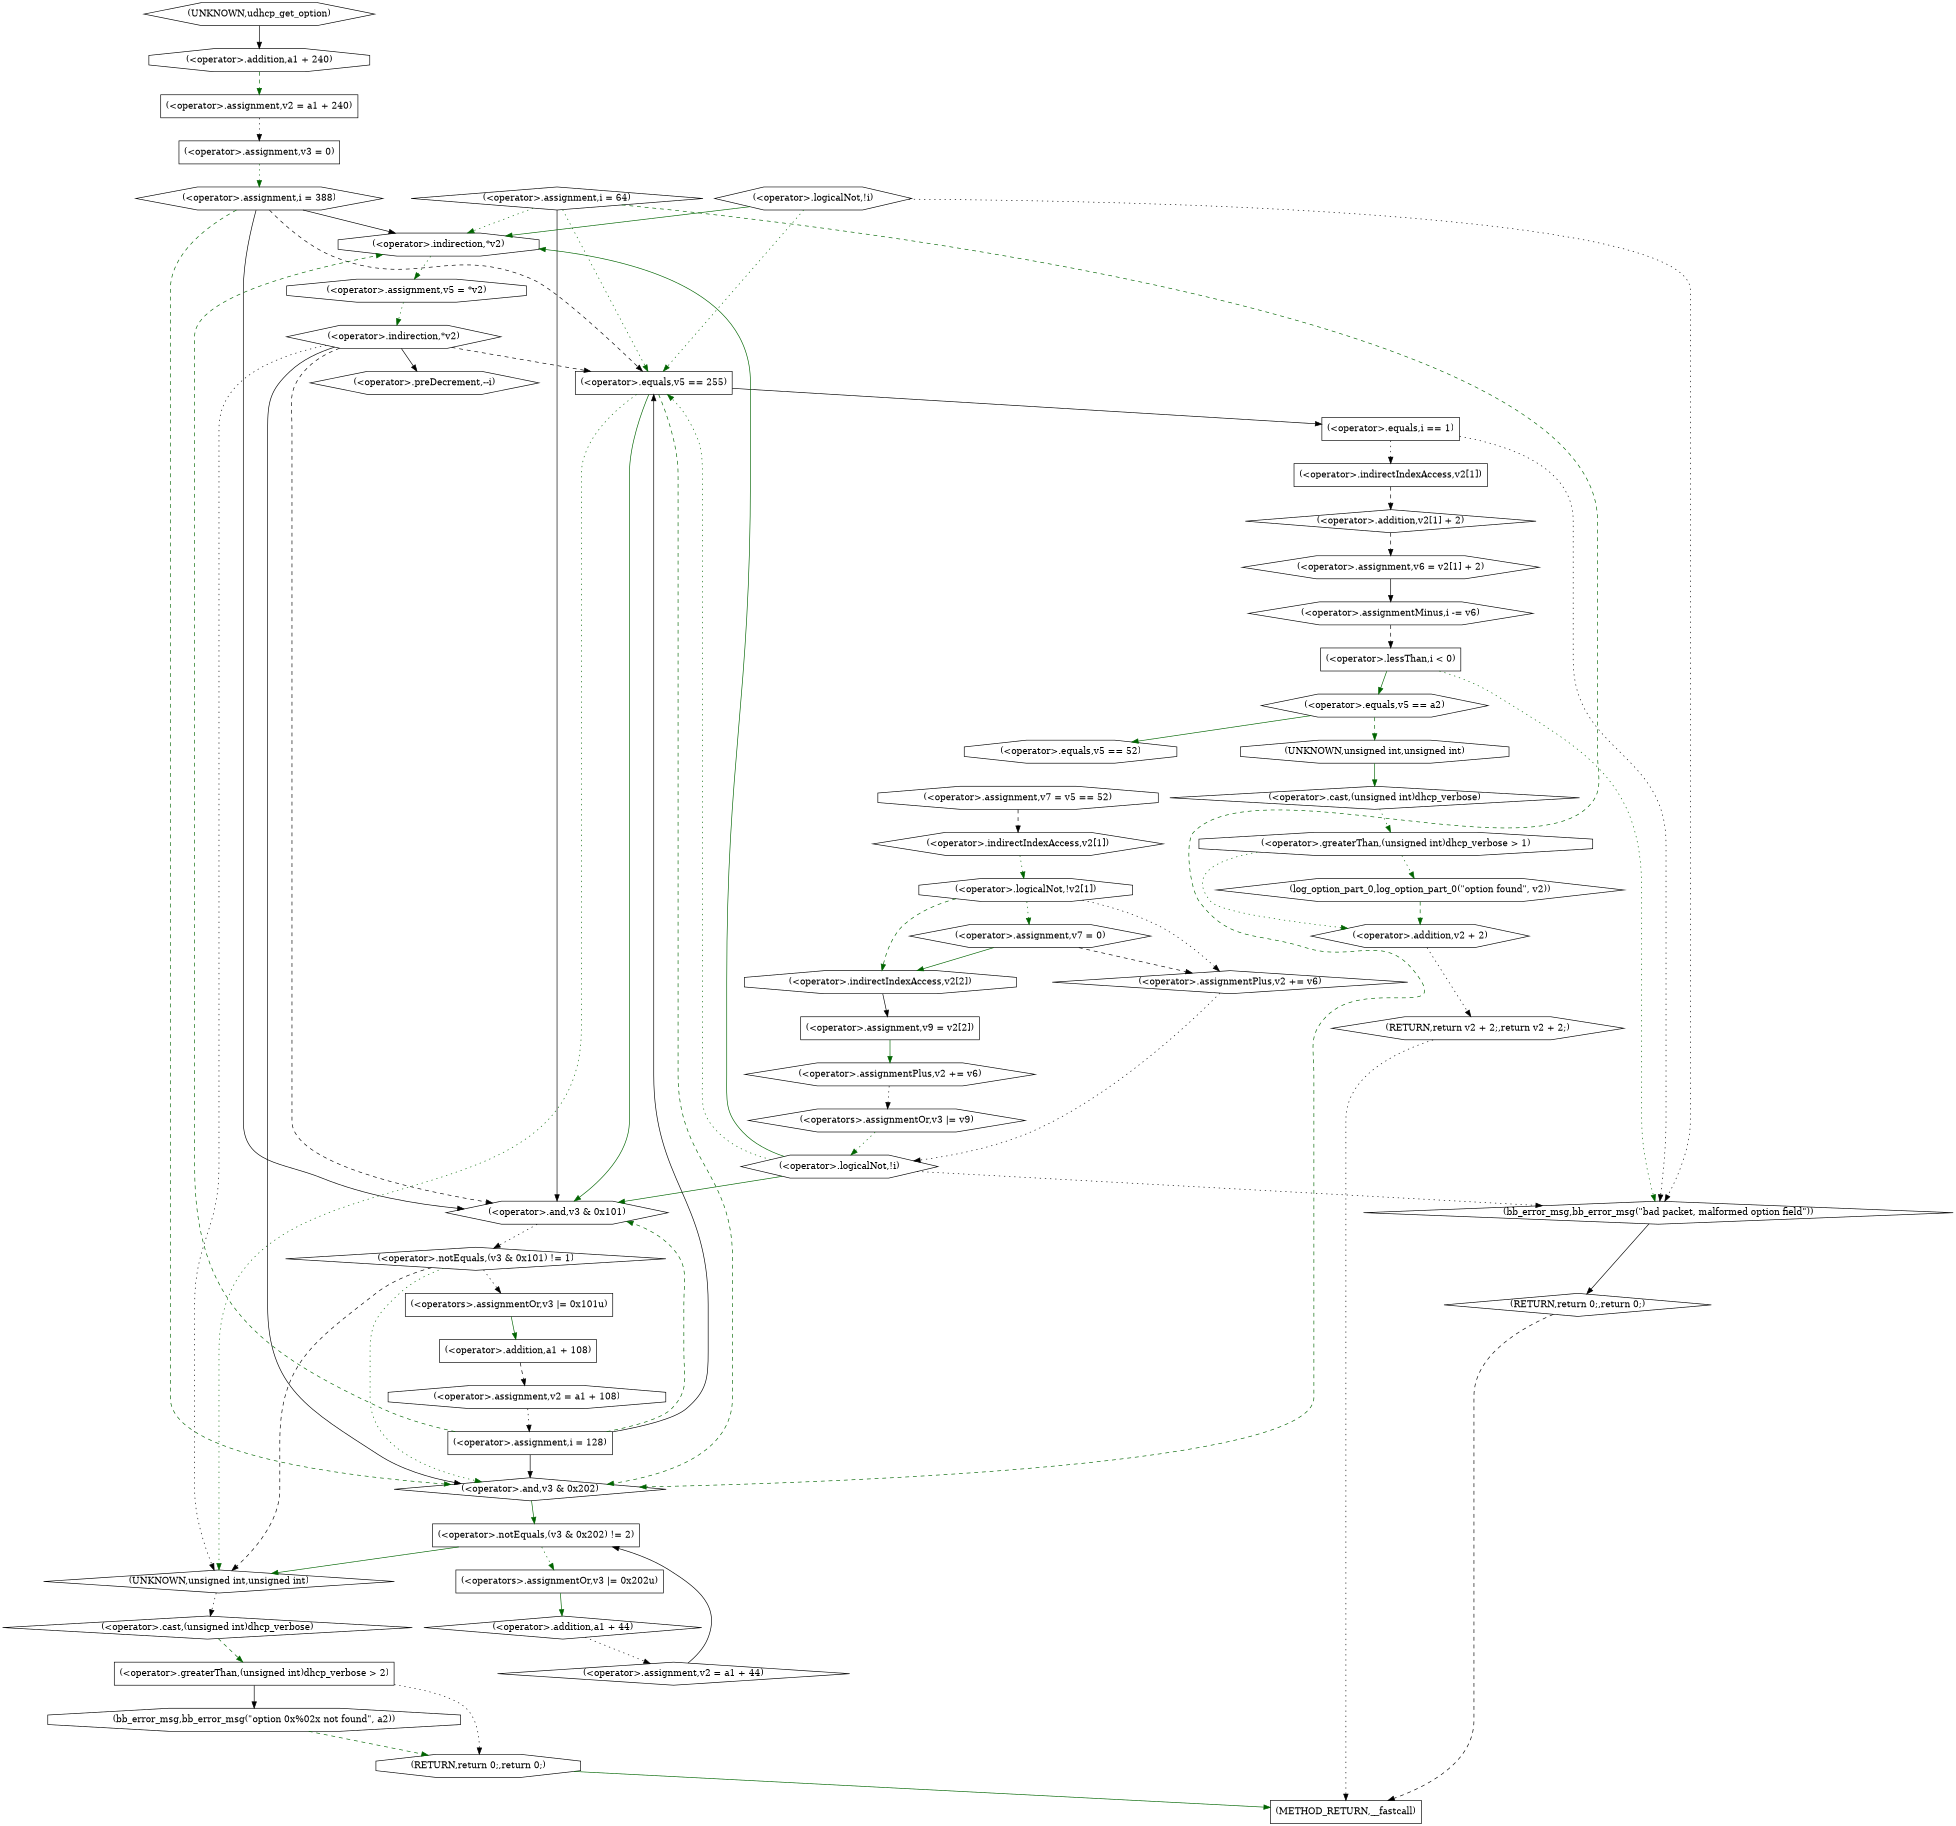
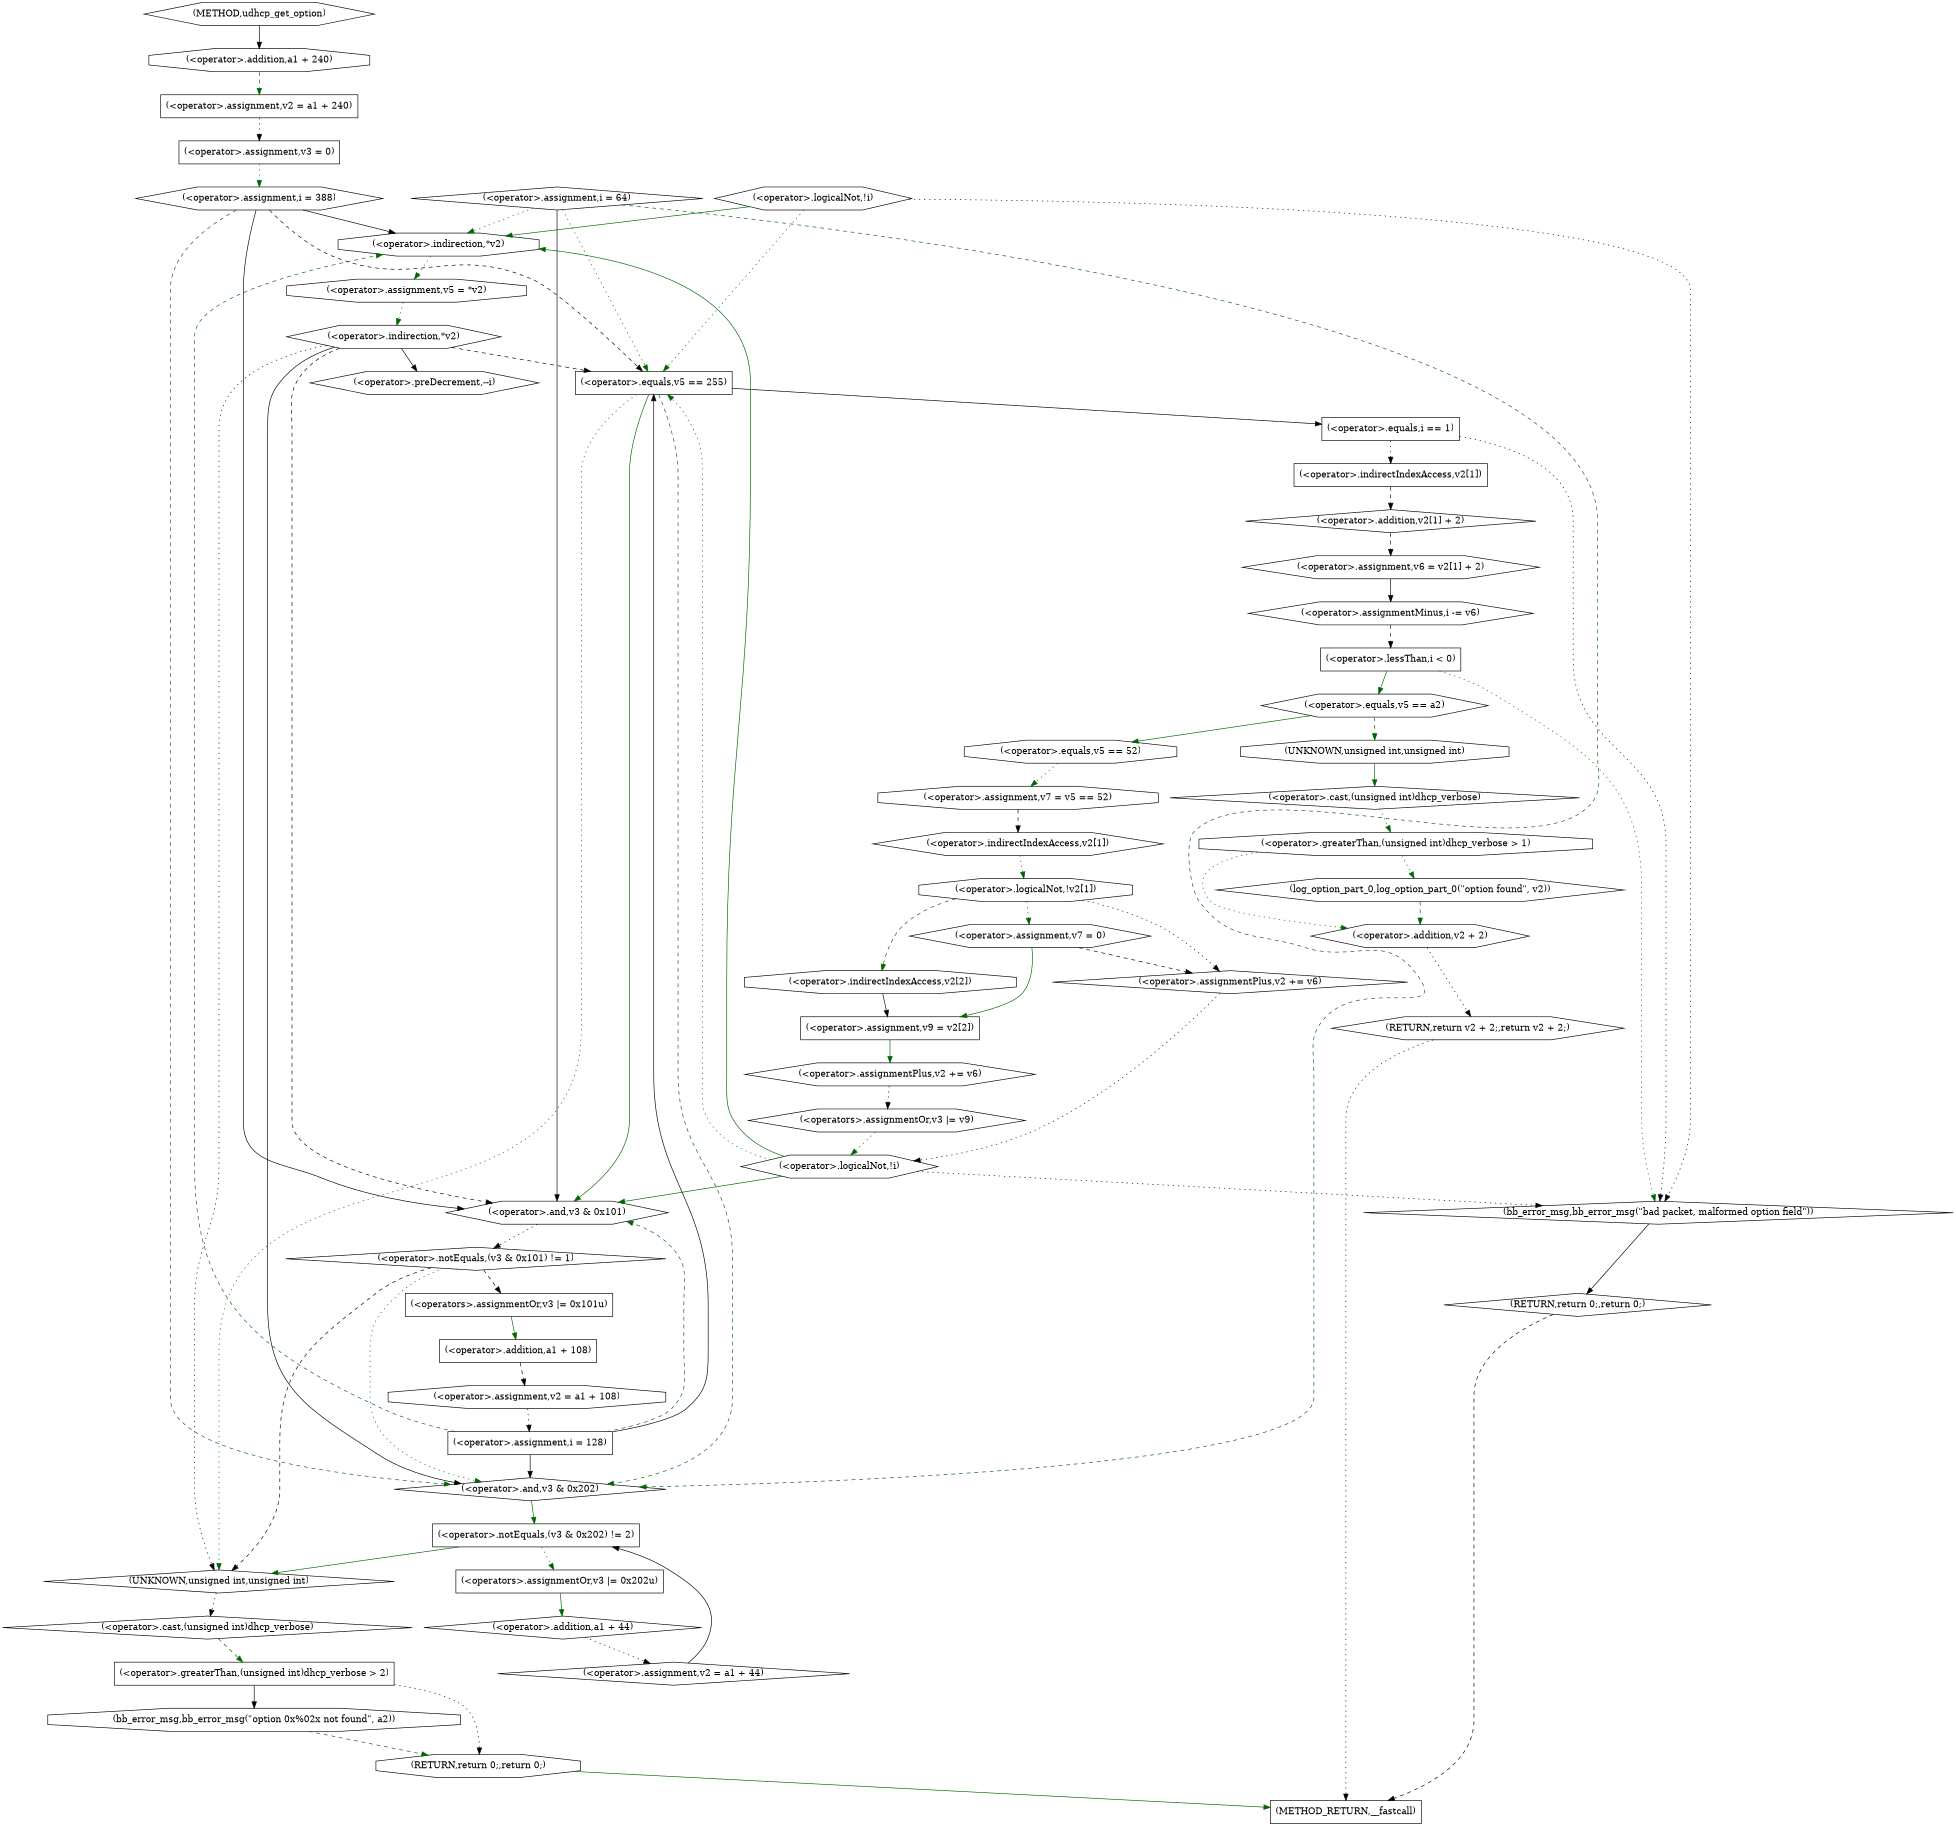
  digraph {
    node [shape=hexagon]
    edge [color=darkgreen style=dotted]
    n1 [label="(<operator>.assignment,v2 = a1 + 240)" shape=box]
    n2 [label="(<operator>.assignment,v3 = 0)" shape=box]
    n3 [label="(<operator>.assignment,i = 388)"]
    n4 [label="(<operator>.addition,a1 + 240)" shape=octagon]
    n5 [label="(<operator>.indirection,*v2)" shape=octagon]
    n6 [label="(<operator>.equals,v5 == 255)" shape=box]
    n7 [label="(<operator>.and,v3 & 0x101)"]
    n8 [label="(<operator>.and,v3 & 0x202)" shape=diamond]
    n9 [label="(<operator>.assignment,v5 = *v2)" shape=octagon]
    n10 [label="(UNKNOWN,unsigned int,unsigned int)" shape=diamond]
    n11 [label="(<operator>.equals,i == 1)" shape=box]
    n12 [label="(<operator>.notEquals,(v3 & 0x101) != 1)" shape=diamond]
    n13 [label="(<operator>.notEquals,(v3 & 0x202) != 2)" shape=box]
    n14 [label="(<operator>.assignment,i = 64)" shape=diamond]
    n15 [label="(<operator>.indirection,*v2)"]
    n16 [label="(<operator>.preDecrement,--i)"]
    n17 [label="(<operator>.cast,(unsigned int)dhcp_verbose)" shape=diamond]
    n18 [label="(<operator>.logicalNot,!i)"]
    n19 [label="(bb_error_msg,bb_error_msg(\"bad packet, malformed option field\"))" shape=diamond]
    n20 [label="(RETURN,return 0;,return 0;)" shape=diamond]
    n21 [label="(<operator>.indirectIndexAccess,v2[1])" shape=box]
    n22 [label="(<operator>.addition,v2[1] + 2)" shape=diamond]
    n23 [label="(<operator>.assignment,v6 = v2[1] + 2)"]
    n24 [label="(<operator>.assignmentMinus,i -= v6)"]
    n25 [label="(<operator>.lessThan,i < 0)" shape=box]
    n26 [label="(<operator>.equals,v5 == a2)"]
    n27 [label="(UNKNOWN,unsigned int,unsigned int)" shape=octagon]
    n28 [label="(<operator>.equals,v5 == 52)" shape=octagon]
    n29 [label="(<operator>.cast,(unsigned int)dhcp_verbose)" shape=diamond]
    n30 [label="(<operator>.assignment,v7 = v5 == 52)" shape=octagon]
    n31 [label="(<operator>.greaterThan,(unsigned int)dhcp_verbose > 1)" shape=octagon]
    n32 [label="(log_option_part_0,log_option_part_0(\"option found\", v2))"]
    n33 [label="(<operator>.addition,v2 + 2)"]
    n34 [label="(RETURN,return v2 + 2;,return v2 + 2;)"]
    n35 [label="(METHOD_RETURN,__fastcall)" shape=box]
    n36 [label="(<operator>.indirectIndexAccess,v2[1])"]
    n37 [label="(<operator>.logicalNot,!v2[1])" shape=octagon]
    n38 [label="(<operator>.assignment,v7 = 0)"]
    n39 [label="(<operator>.indirectIndexAccess,v2[2])" shape=octagon]
    n40 [label="(<operator>.assignmentPlus,v2 += v6)" shape=diamond]
    n41 [label="(<operator>.assignment,v9 = v2[2])" shape=box]
    n42 [label="(<operator>.logicalNot,!i)"]
    n43 [label="(<operator>.assignmentPlus,v2 += v6)"]
    n44 [label="(<operators>.assignmentOr,v3 |= v9)"]
    n45 [label="(<operators>.assignmentOr,v3 |= 0x101u)" shape=box]
    n46 [label="(<operator>.addition,a1 + 108)" shape=box]
    n47 [label="(<operator>.assignment,v2 = a1 + 108)" shape=octagon]
    n48 [label="(<operator>.assignment,i = 128)" shape=box]
    n49 [label="(<operators>.assignmentOr,v3 |= 0x202u)" shape=box]
    n50 [label="(<operator>.addition,a1 + 44)" shape=diamond]
    n51 [label="(<operator>.assignment,v2 = a1 + 44)" shape=diamond]
    n52 [label="(<operator>.greaterThan,(unsigned int)dhcp_verbose > 2)" shape=box]
    n53 [label="(bb_error_msg,bb_error_msg(\"option 0x%02x not found\", a2))" shape=octagon]
    n54 [label="(RETURN,return 0;,return 0;)" shape=octagon]
-   n55 [label="(UNKNOWN,udhcp_get_option)"]
+   n55 [label="(METHOD,udhcp_get_option)"]
    n1 -> n2 [color=black]
    n2 -> n3
    n3 -> n5 [color=black style=solid]
    n3 -> n6 [color=black style=dashed]
    n3 -> n7 [color=black style=solid]
    n3 -> n8 [style=dashed]
    n4 -> n1 [style=dashed]
    n5 -> n9
    n6 -> n7 [style=solid]
    n6 -> n8 [style=dashed]
    n6 -> n10
    n6 -> n11 [color=black style=solid]
    n7 -> n12 [color=black]
    n8 -> n13 [style=solid]
    n9 -> n15
    n10 -> n17 [color=black]
    n11 -> n19 [color=black]
    n11 -> n21 [color=black]
    n12 -> n8
    n12 -> n10 [color=black style=dashed]
-   n12 -> n45 [color=black]
+   n12 -> n45 [color=black style=dashed]
    n13 -> n10 [style=solid]
    n13 -> n49
    n14 -> n5
    n14 -> n6
    n14 -> n7 [color=black style=solid]
    n14 -> n8 [style=dashed]
    n15 -> n6 [color=black style=dashed]
    n15 -> n7 [color=black style=dashed]
    n15 -> n8 [color=black style=solid]
    n15 -> n10 [color=black]
    n15 -> n16 [color=black style=solid]
    n17 -> n52 [style=dashed]
    n18 -> n5 [style=solid]
    n18 -> n6
    n18 -> n19 [color=black]
    n19 -> n20 [color=black style=solid]
    n20 -> n35 [color=black style=dashed]
    n21 -> n22 [color=black style=dashed]
    n22 -> n23 [color=black style=dashed]
    n23 -> n24 [color=black style=solid]
    n24 -> n25 [color=black style=dashed]
    n25 -> n19
    n25 -> n26 [style=solid]
    n26 -> n27 [style=dashed]
    n26 -> n28 [style=solid]
    n27 -> n29 [style=solid]
+   n28 -> n30
    n29 -> n31
    n30 -> n36 [color=black style=dashed]
    n31 -> n32
    n31 -> n33
    n32 -> n33 [style=dashed]
    n33 -> n34 [color=black]
    n34 -> n35 [color=black]
    n36 -> n37
    n37 -> n38
    n37 -> n39 [style=dashed]
    n37 -> n40 [color=black]
-   n38 -> n39 [style=solid]
+   n38 -> n41 [style=solid]
    n38 -> n40 [color=black style=dashed]
    n39 -> n41 [color=black style=solid]
    n40 -> n42 [color=black]
    n41 -> n43 [style=solid]
    n42 -> n5 [style=solid]
    n42 -> n6
    n42 -> n7 [style=solid]
    n42 -> n19 [color=black]
    n43 -> n44 [color=black]
    n44 -> n42
    n45 -> n46 [style=solid]
    n46 -> n47 [color=black style=dashed]
    n47 -> n48 [color=black]
    n48 -> n5 [style=dashed]
    n48 -> n6 [color=black style=solid]
    n48 -> n7 [style=dashed]
    n48 -> n8 [color=black style=solid]
    n49 -> n50 [style=solid]
    n50 -> n51 [color=black]
    n51 -> n13 [color=black style=solid]
    n52 -> n53 [color=black style=solid]
    n52 -> n54 [color=black]
    n53 -> n54 [style=dashed]
    n54 -> n35 [style=solid]
    n55 -> n4 [color=black style=solid]
  }
